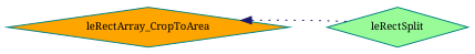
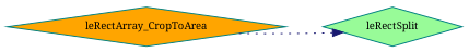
  digraph {
    rankdir=RL
    fontname="Noto Serif"
    node [color=teal fontname="Noto Serif" fontsize=10 shape=diamond style=filled]
    n1 [fillcolor=palegreen fontcolor=black height=0.2 label=leRectSplit width=0.4]
    n2 [fillcolor=orange height=0.2 label=leRectArray_CropToArea width=0.4]
-   n2 -> n1 [color=midnightblue dir=back fontname="Noto Serif" fontsize=10 labelfontname=Helvetica labelfontsize=10 style=dotted]
+   n1 -> n2 [color=midnightblue dir=back fontname="Noto Serif" fontsize=10 labelfontname=Helvetica labelfontsize=10 style=dotted]
  }
